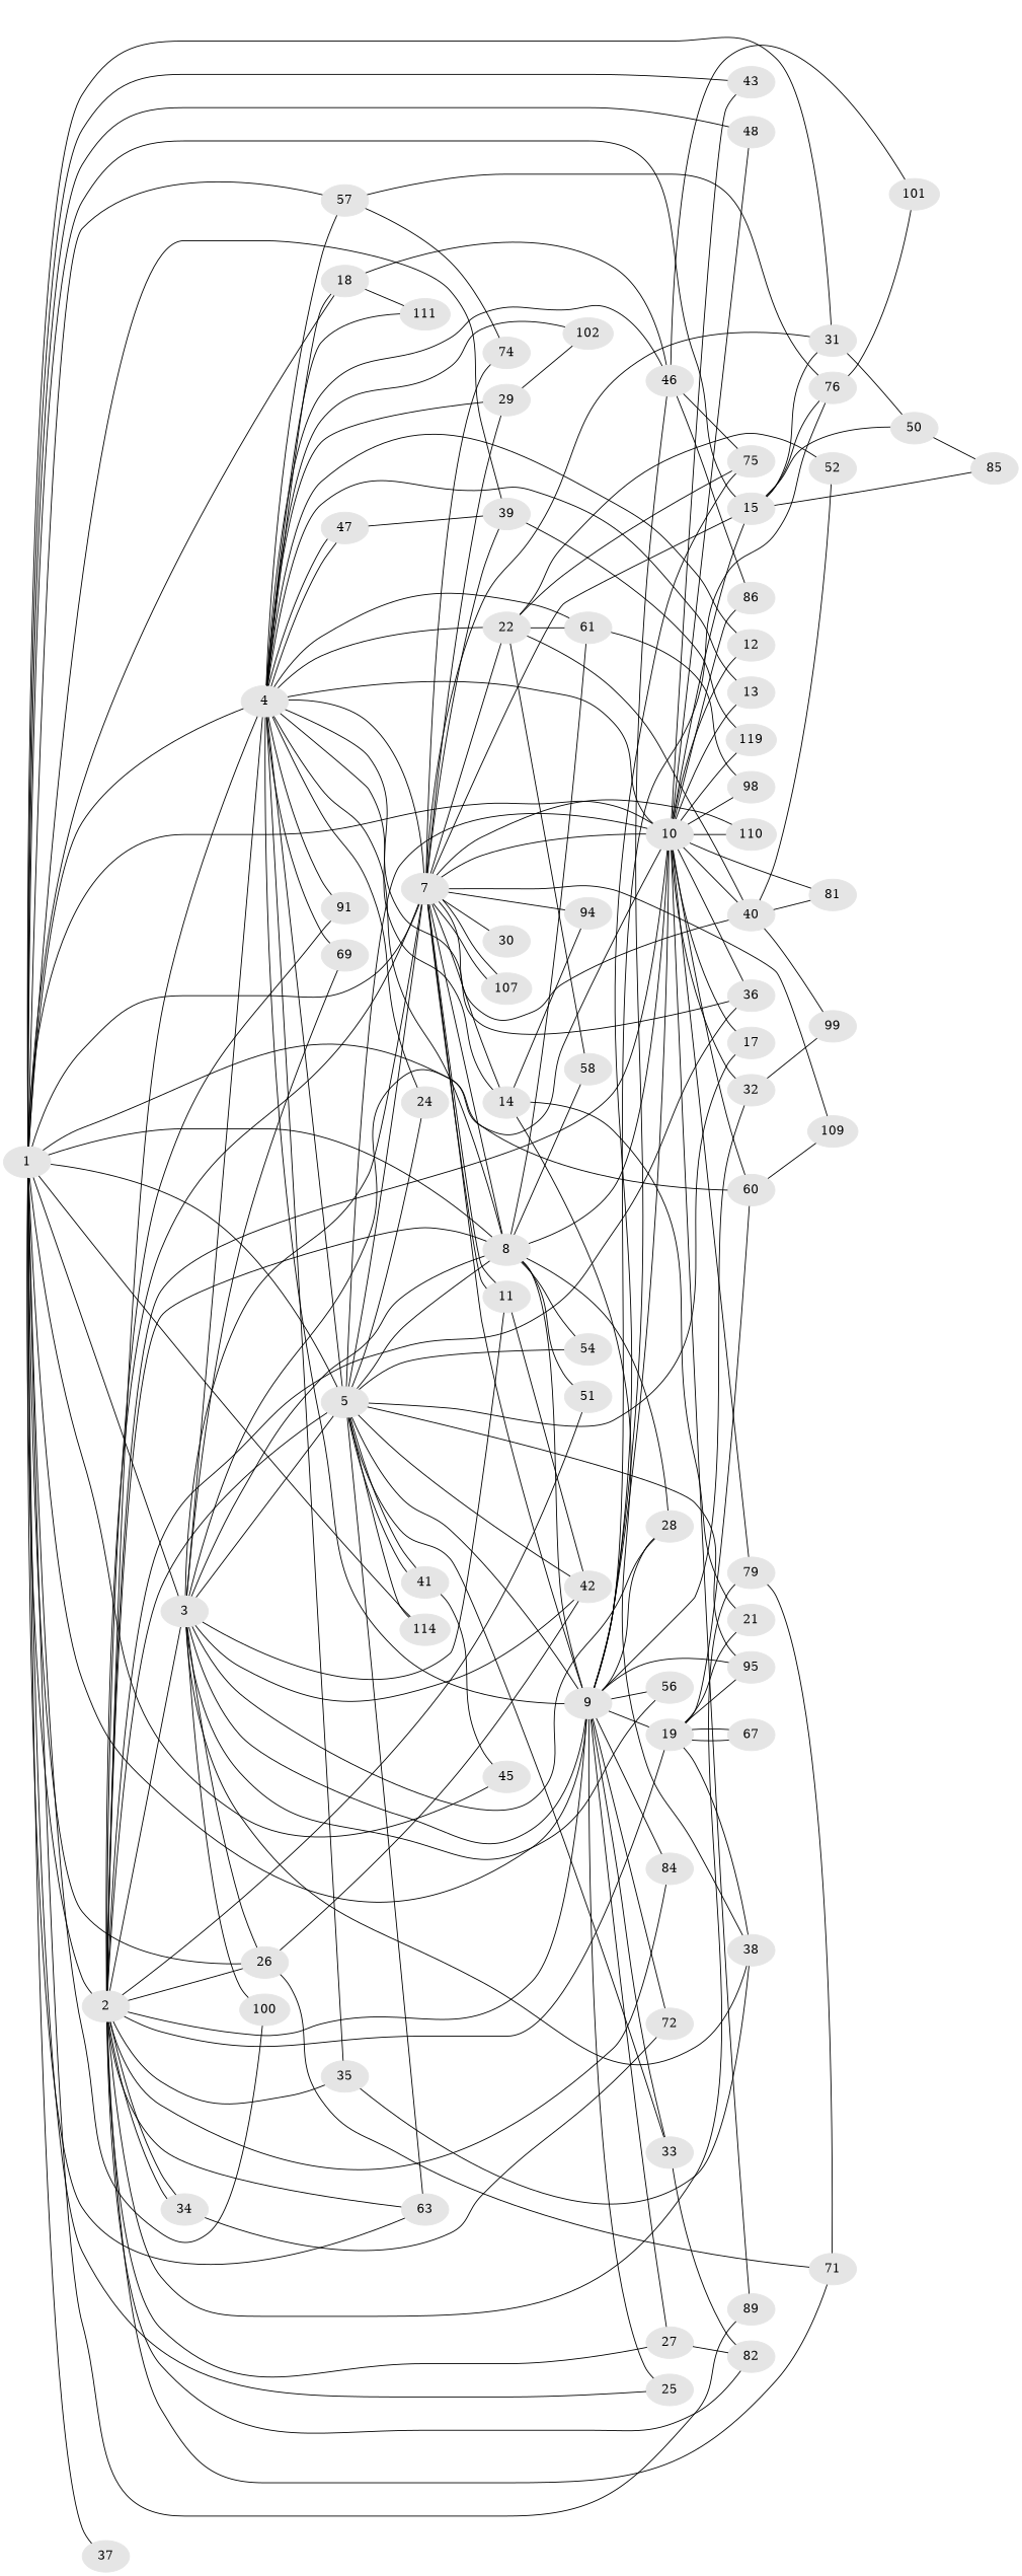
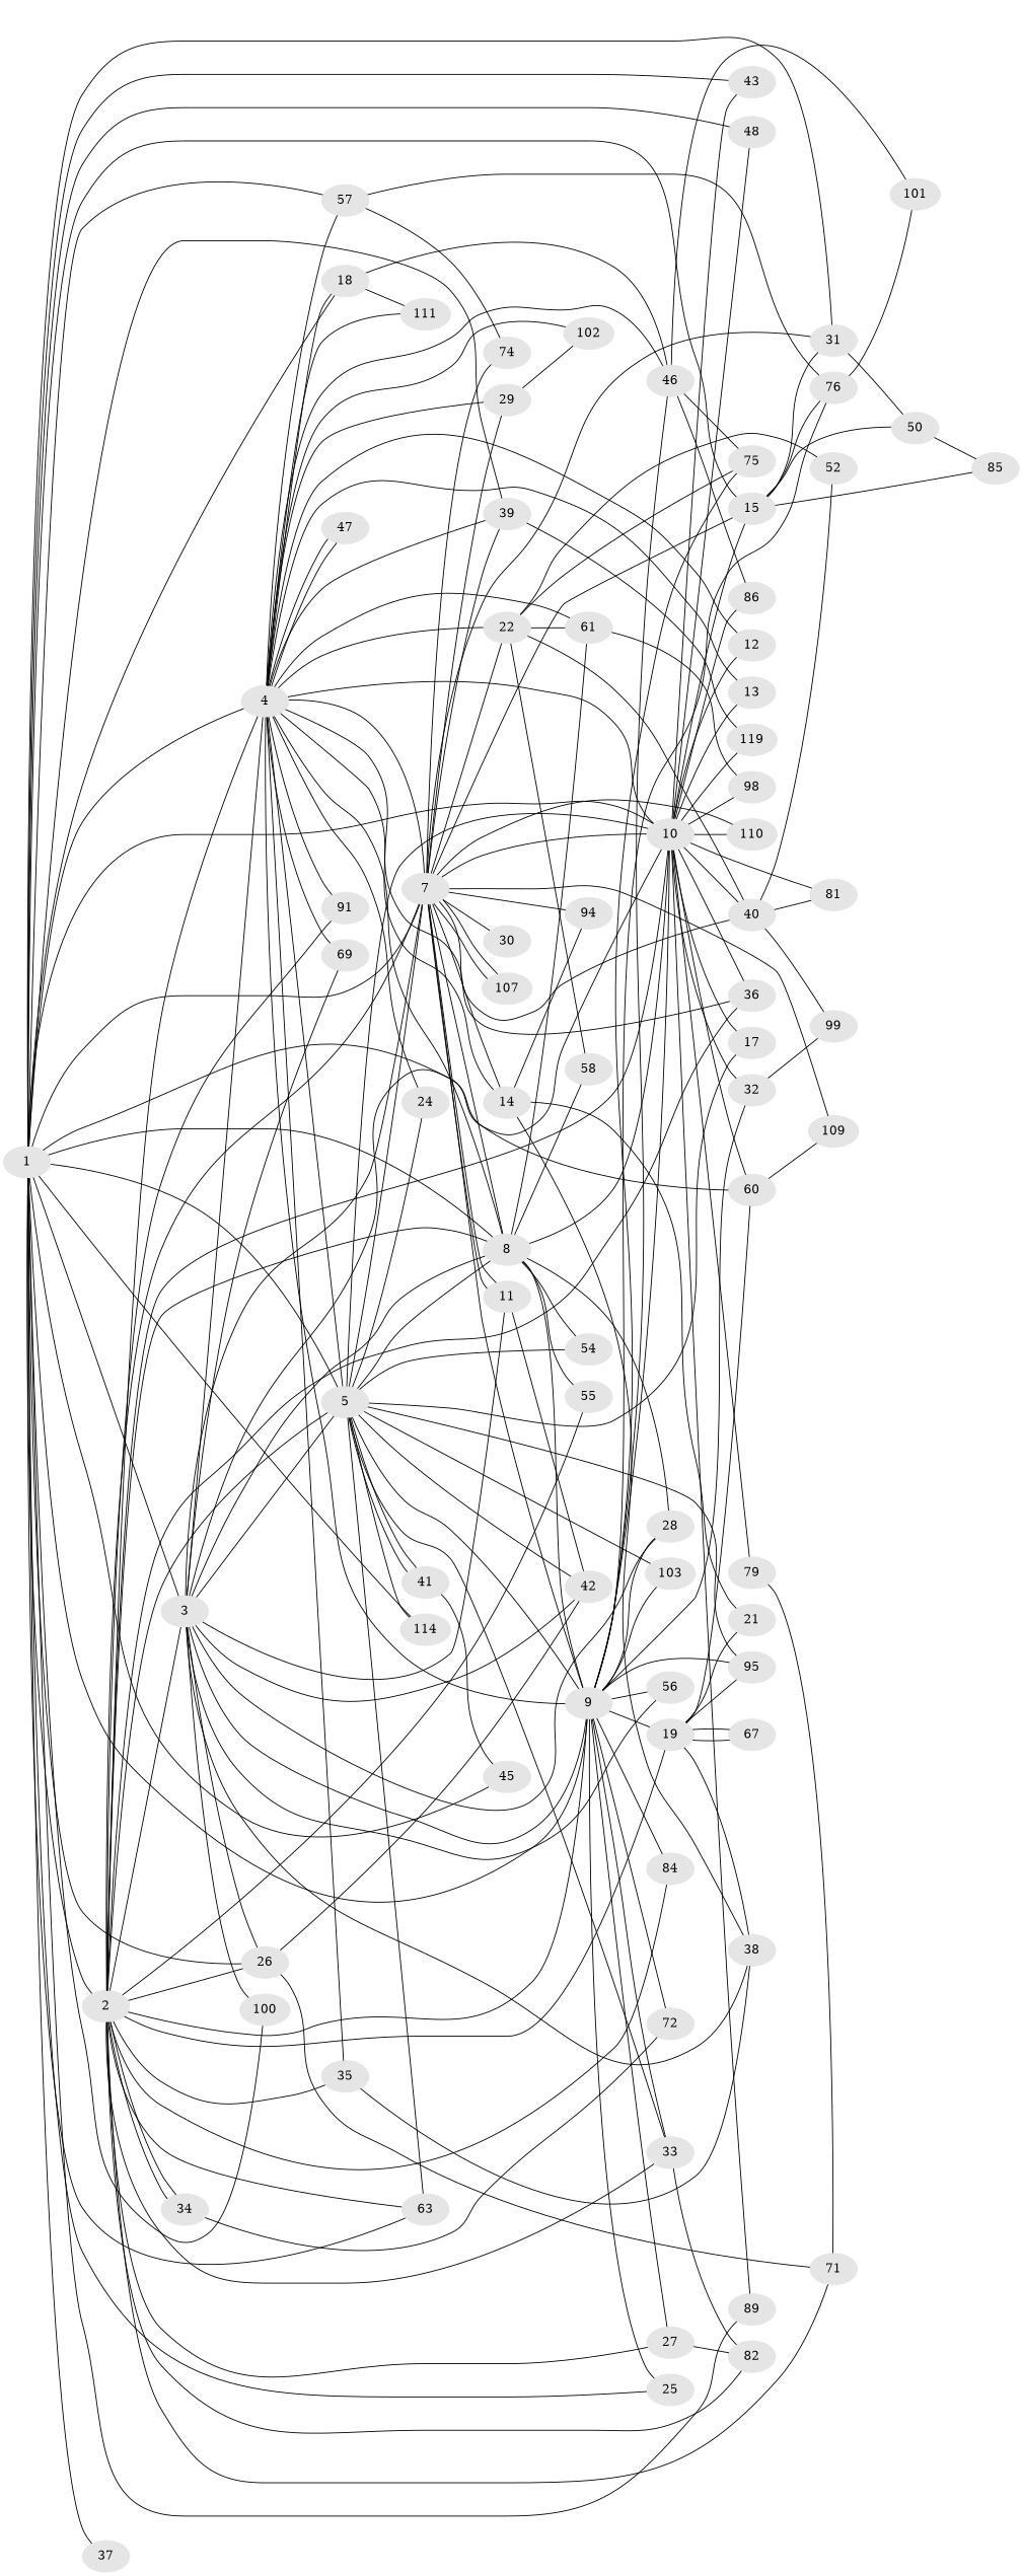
  graph {
    rankdir=LR
    node [color=gray90 style=filled]
    1 [super="+6"]
    2 [super="+23"]
    3 [super="+70"]
    4 [super="+62"]
    5 [super="+78"]
    7 [super="+64"]
    8 [super="+53"]
    9 [super="+16"]
    10 [super="+77"]
    15 [super="+90"]
    18 [super="+92"]
    25
    26 [super="+27"]
    31
    37
    39 [super="+49"]
    43
    45
    48
    57 [super="+59"]
    60 [super="+88"]
    63 [super="+68"]
    89
    100
    114
    19 [super="+66"]
    n27 [label=27]
    34
    35
    36 [super="+73"]
-   51
+   51 [label=55]
    71 [super="+96"]
    79
    82 [super="+83"]
    84
    91
    11 [super="+55"]
    28 [super="+80"]
    38 [super="+93"]
    42 [super="+108"]
    56
    69
    12
    13
    14 [super="+65"]
    22 [super="+106"]
    24
    29 [super="+105"]
    46
    47
    61 [super="+67"]
    102
    111
    17
    33
    41
    54
    95 [super="+112"]
+   103
    30
    40 [super="+44"]
    74
    94
    107
    109
    110
    58
    72
    32
    75
    76 [super="+97"]
    81
    86
    98
    n75 [label=119]
    50
    85
    21
    n79 [label=67]
    52
    101
    99
    1 -- 2 [weight=2]
    1 -- 3 [weight=2]
    1 -- 4 [weight=2]
    1 -- 5 [weight=2]
    1 -- 7 [weight=2]
    1 -- 8 [weight=2]
    1 -- 9 [weight=2]
    1 -- 10 [weight=2]
    1 -- 15
    1 -- 18
    1 -- 25
    1 -- 26
    1 -- 31
    1 -- 37 [weight=2]
    1 -- 39
    1 -- 43
    1 -- 45
    1 -- 48
    1 -- 57
    1 -- 60
    1 -- 63
    1 -- 89
    1 -- 100
    1 -- 114
    2 -- 3
    2 -- 4
    2 -- 5
    2 -- 7
    2 -- 8 [weight=2]
    2 -- 9
    2 -- 10
    2 -- 26
    2 -- 63
    2 -- 19
    2 -- n27
    2 -- 34
    2 -- 34
    2 -- 35
    2 -- 36
    2 -- 51
    2 -- 71
-   2 -- 79
+   2 -- 33
    2 -- 82
    2 -- 84
    2 -- 91
    3 -- 4
    3 -- 5
    3 -- 7
    3 -- 8
    3 -- 9
    3 -- 10 [weight=2]
    3 -- 26
    3 -- 100
    3 -- 11
    3 -- 28
    3 -- 38
    3 -- 42
    3 -- 56
    3 -- 69
    4 -- 5 [weight=2]
    4 -- 7 [weight=2]
    4 -- 8
    4 -- 9
    4 -- 10
    4 -- 18
-   47 -- 39
+   4 -- 39
    4 -- 57 [weight=2]
    4 -- 35
    4 -- 36
    4 -- 91
    4 -- 69
    4 -- 12
    4 -- 13
    4 -- 14
    4 -- 22
    4 -- 24
    4 -- 29
    4 -- 46
    4 -- 47
    4 -- 47
    4 -- 61
    4 -- 102
    4 -- 111
    5 -- 7
    5 -- 8
    5 -- 9
    5 -- 10
    5 -- 63
    5 -- 114
    5 -- 42
    5 -- 24
    5 -- 17
    5 -- 33
    5 -- 41
    5 -- 41
    5 -- 54
    5 -- 95
+   5 -- 103
    7 -- 8
    7 -- 9 [weight=2]
    7 -- 10
    7 -- 15
    7 -- 31
    7 -- 39
    7 -- 11
    7 -- 11
    7 -- 14 [weight=2]
    7 -- 22
    7 -- 29 [weight=2]
    7 -- 30
    7 -- 40
    7 -- 74
    7 -- 94
    7 -- 107
    7 -- 107
    7 -- 109
    7 -- 110
    8 -- 9
    8 -- 10
    8 -- 51
    8 -- 28
    8 -- 61
    8 -- 54
    8 -- 58
    9 -- 10
    9 -- 25
    9 -- 19
    9 -- n27
    9 -- 84
    9 -- 28
    9 -- 56
    9 -- 46
    9 -- 33
    9 -- 95
+   9 -- 103
    9 -- 72
    9 -- 32
    9 -- 75
    9 -- 76
    10 -- 15
    10 -- 43
    10 -- 48
    10 -- 60
    10 -- 89
    10 -- 36
    10 -- 79
    10 -- 12
    10 -- 13
    10 -- 17
    10 -- 40
    10 -- 110
    10 -- 32
    10 -- 81
    10 -- 86
    10 -- 98
    10 -- n75
    15 -- 31
    15 -- 76
    15 -- 50
    15 -- 85
    18 -- 46
    18 -- 111
    26 -- 71
    26 -- 42
    31 -- 50
    39 -- n75
    57 -- 74
    57 -- 76
    60 -- 109
    19 -- 60
    19 -- 38
    19 -- 95
    19 -- 21
    19 -- n79
    19 -- n79
    n27 -- 82
    34 -- 72
    35 -- 38
    79 -- 71
    11 -- 42
    14 -- 38
    14 -- 94
    14 -- 21
    22 -- 61
    22 -- 40
    22 -- 58
    22 -- 75
    22 -- 52
    29 -- 102
    46 -- 75
    46 -- 86
    46 -- 101
    61 -- 98
    33 -- 82
    41 -- 45
    40 -- 81
    40 -- 52
    40 -- 99
    32 -- 99
    76 -- 101
    50 -- 85
  }
